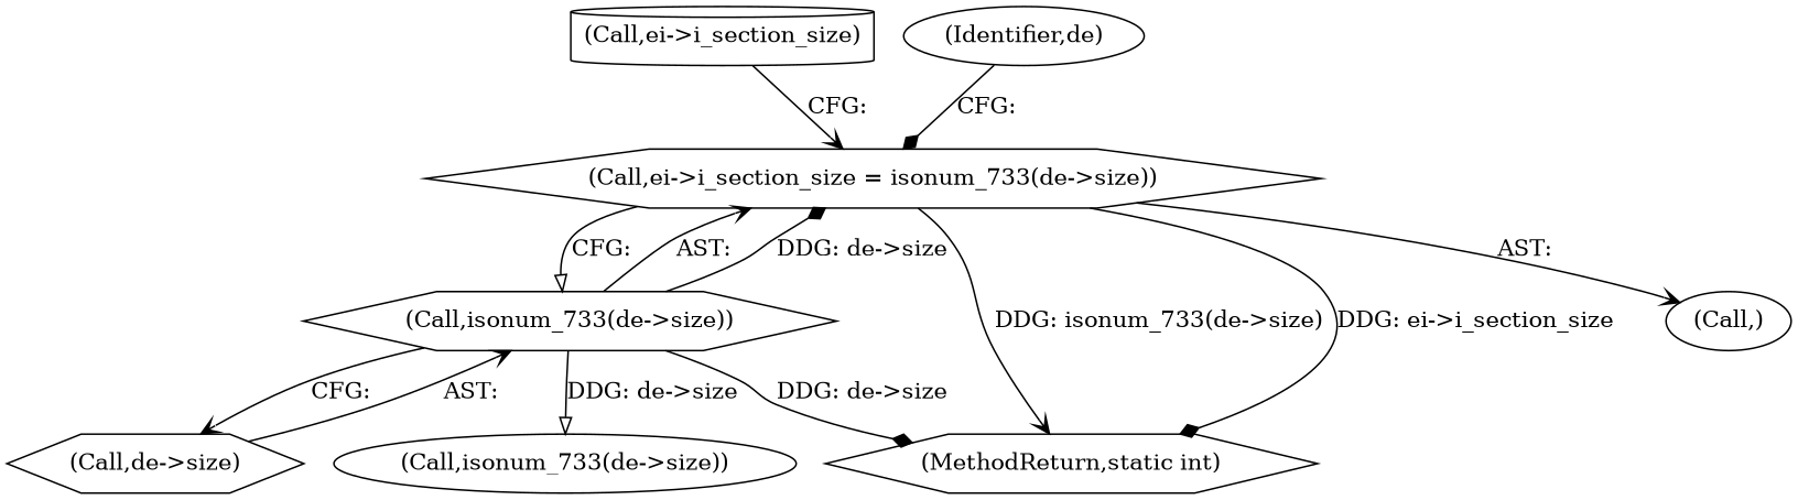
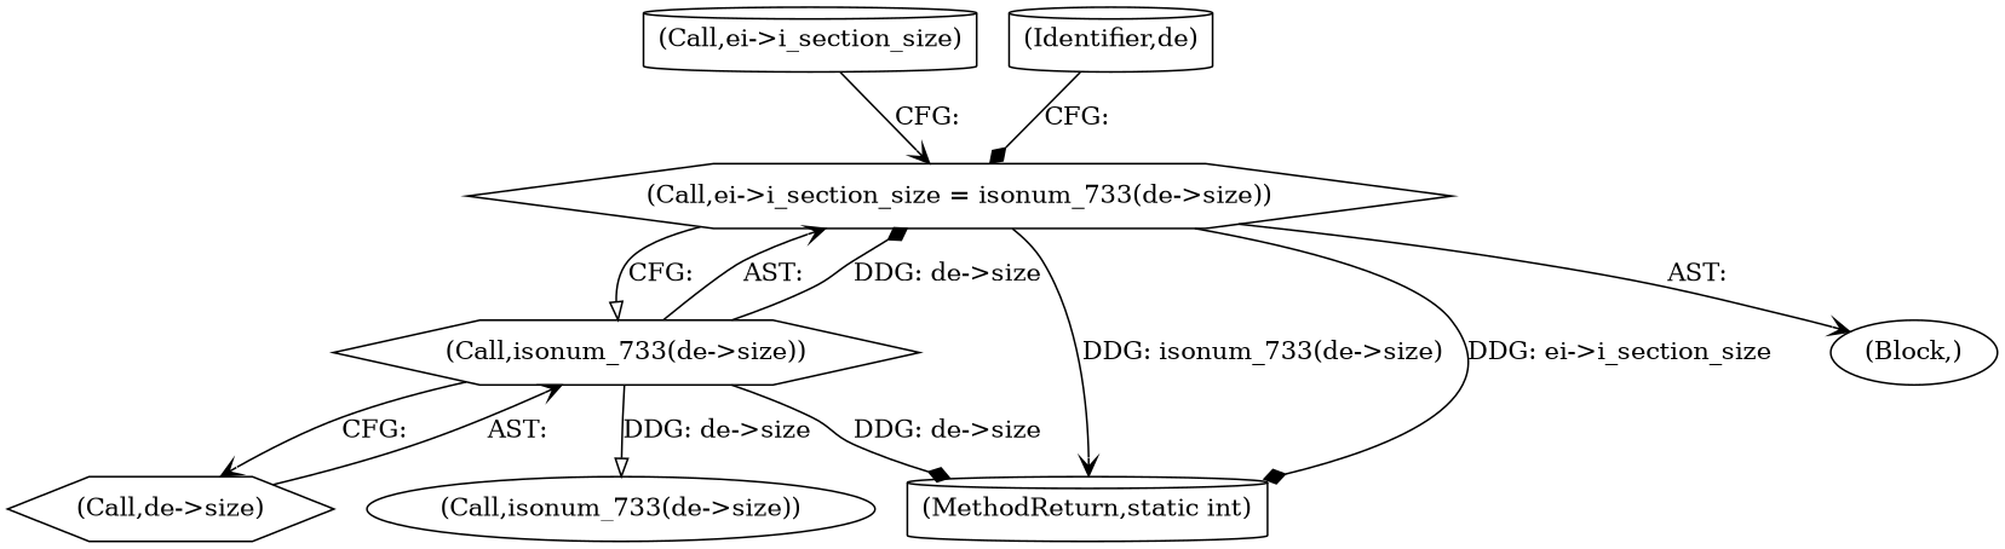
  digraph {
    node [shape=hexagon]
    edge [arrowhead=vee]
    n1 [label="(Call,ei->i_section_size = isonum_733(de->size))"]
    n2 [label="(Call,isonum_733(de->size))"]
-   n3 [label="(MethodReturn,static int)"]
-   n4 [label="(Call,)" shape=ellipse]
+   n3 [label="(MethodReturn,static int)" shape=cylinder]
+   n4 [label="(Block,)" shape=ellipse]
    n5 [label="(Call,de->size)"]
    n6 [label="(Call,isonum_733(de->size))" shape=ellipse]
    n7 [label="(Call,ei->i_section_size)" shape=cylinder]
-   n8 [label="(Identifier,de)" shape=ellipse]
+   n8 [label="(Identifier,de)" shape=cylinder]
    n1 -> n2 [arrowhead=onormal label="CFG: "]
    n1 -> n3 [label="DDG: isonum_733(de->size)"]
    n1 -> n3 [arrowhead=diamond label="DDG: ei->i_section_size"]
    n1 -> n4 [label="AST: "]
    n2 -> n1 [label="AST: "]
    n2 -> n1 [arrowhead=diamond label="DDG: de->size"]
    n2 -> n3 [arrowhead=diamond label="DDG: de->size"]
    n2 -> n5 [label="CFG: "]
    n2 -> n6 [arrowhead=onormal label="DDG: de->size"]
    n5 -> n2 [label="AST: "]
    n7 -> n1 [label="CFG: "]
    n8 -> n1 [arrowhead=diamond label="CFG: "]
  }
